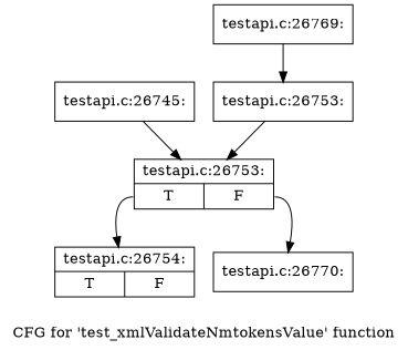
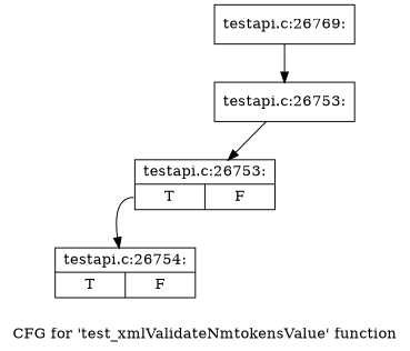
  digraph {
    label="CFG for 'test_xmlValidateNmtokensValue' function"
    node [shape=record]
-   n1 [label="{testapi.c:26745:}"]
    n2 [label="{testapi.c:26753:|{<s0>T|<s1>F}}"]
    n3 [label="{testapi.c:26754:|{<s0>T|<s1>F}}"]
-   n4 [label="{testapi.c:26770:}"]
    n5 [label="{testapi.c:26769:}"]
    n6 [label="{testapi.c:26753:}"]
-   n1 -> n2
    n2 -> n3 [tailport=s0]
-   n2 -> n4 [tailport=s1]
    n5 -> n6
    n6 -> n2
  }
